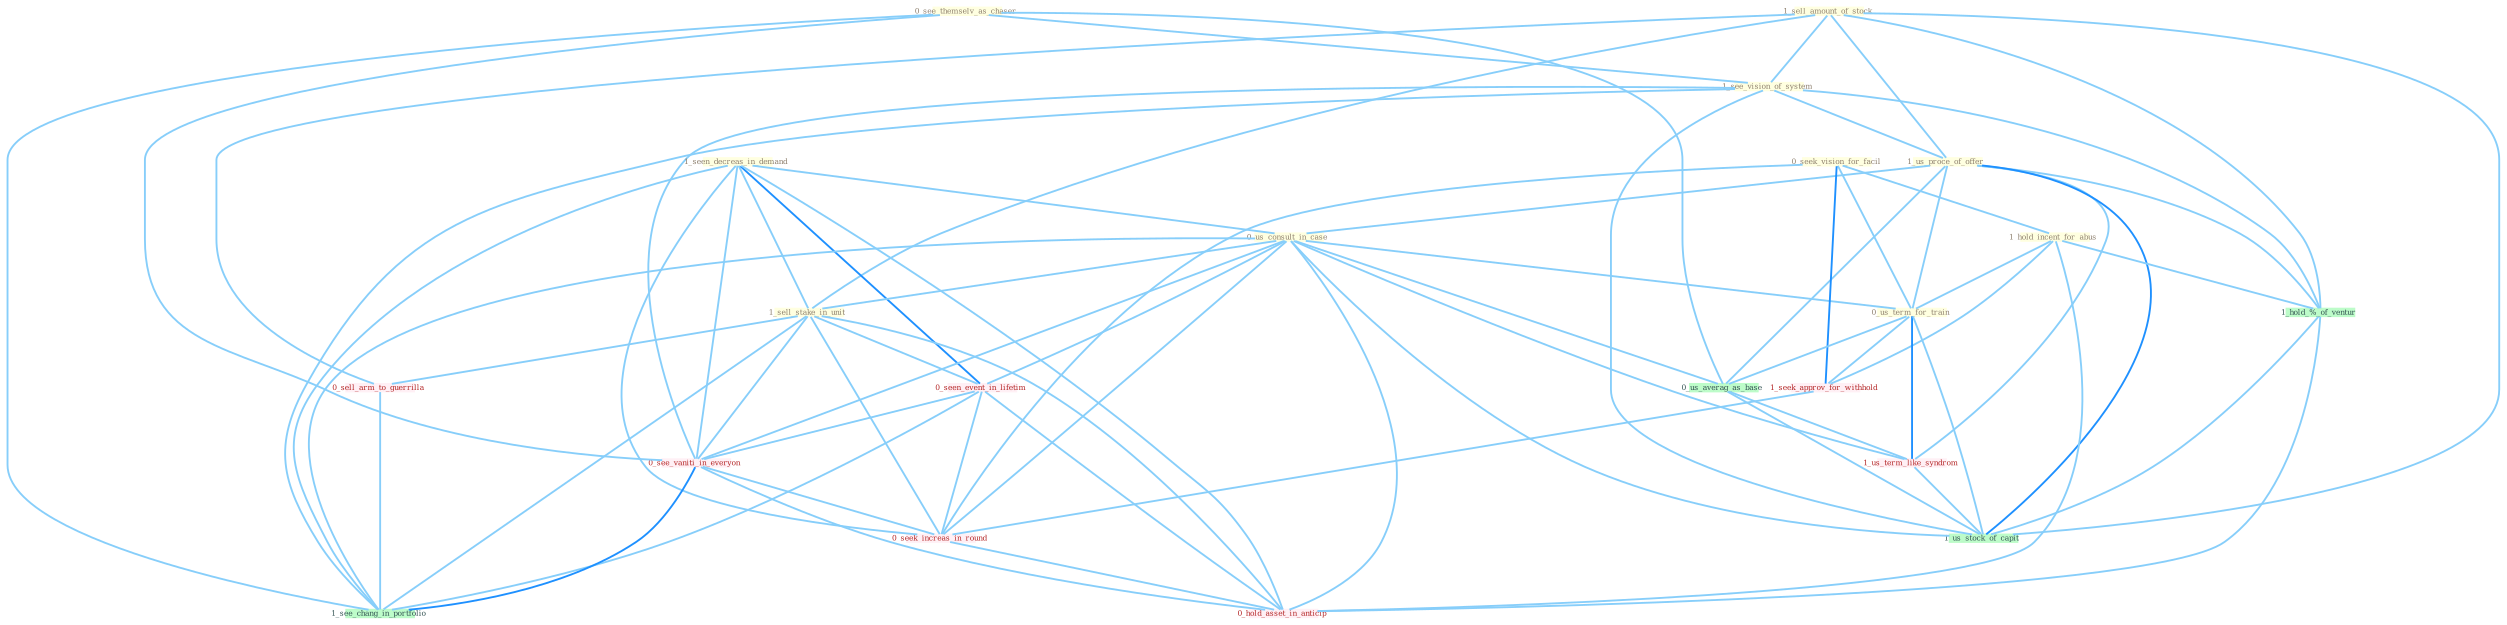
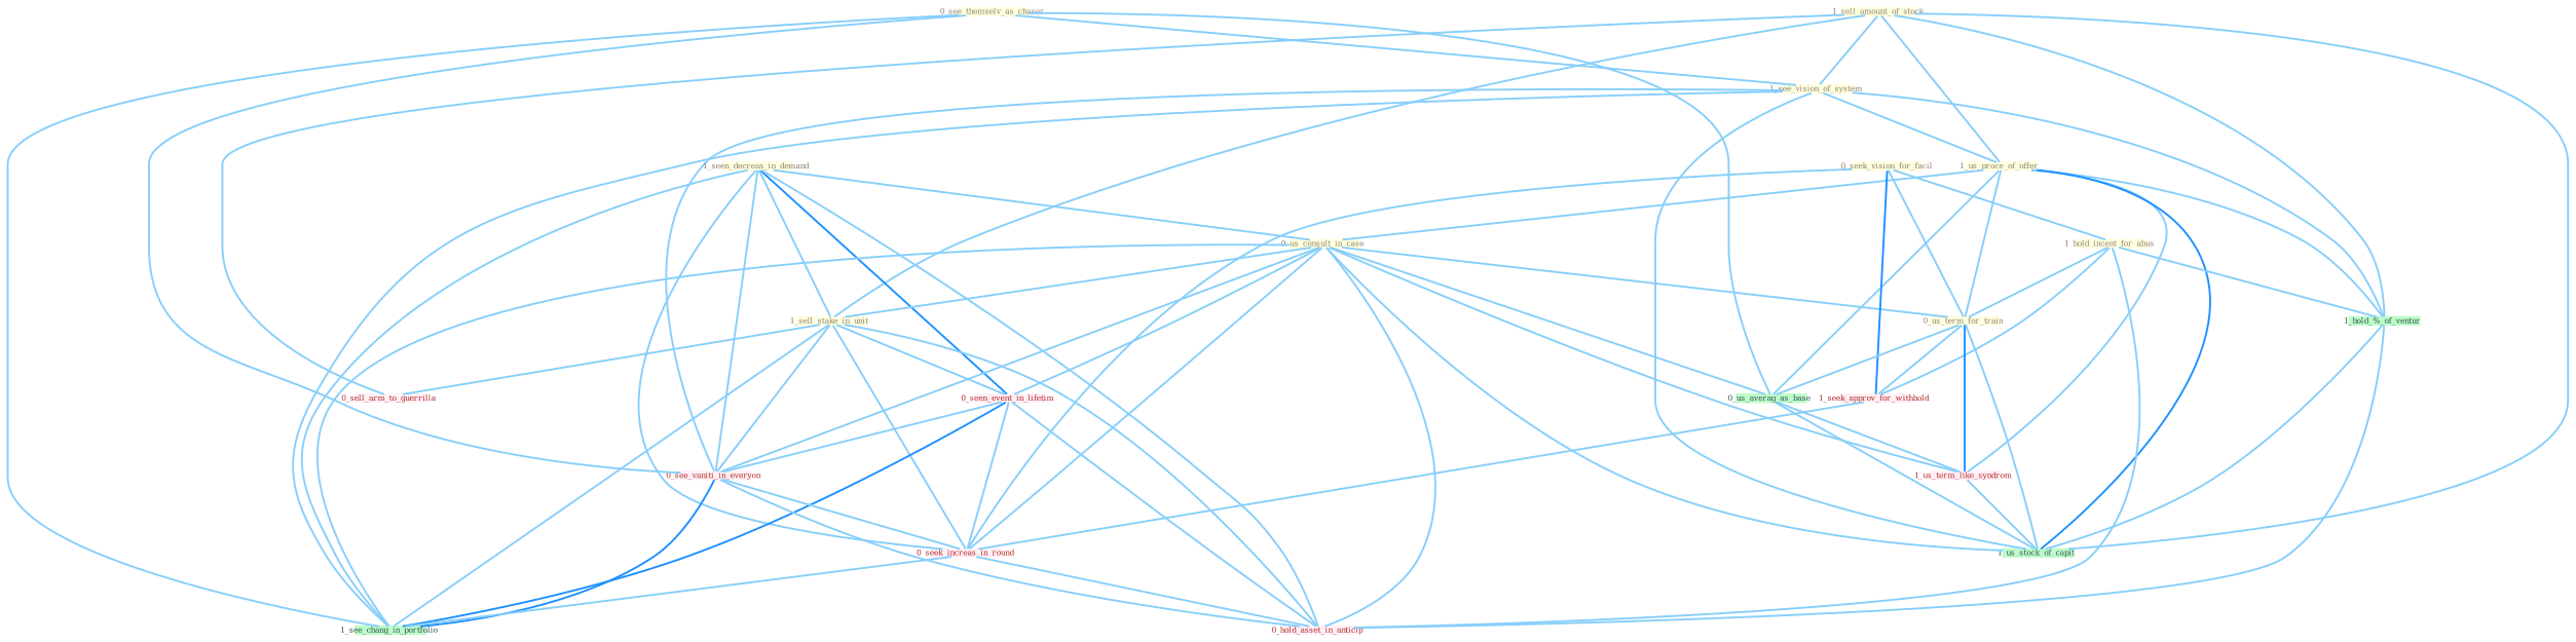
  graph {
    node [color="#ffffe0" fixedsize=true fontcolor="#8b7d6b" fontsize=4 shape=polygon style=filled]
    edge [color="#87cefa" w=1]
    "1_sell_amount_of_stock " [height=.06 width=.5]
    "0_see_themselv_as_chaser " [height=.06 width=.5]
    "1_see_vision_of_system " [height=.06 width=.5]
    "1_seen_decreas_in_demand " [height=.06 width=.5]
    "1_us_proce_of_offer " [height=.06 width=.5]
    "0_us_consult_in_case " [height=.06 width=.5]
    n7 [height=.06 label="0_seek_vision_for_facil" width=.5]
    "1_hold_incent_for_abus " [height=.06 width=.5]
    "1_sell_stake_in_unit " [height=.06 width=.5]
    "0_us_term_for_train " [height=.06 width=.5]
    "0_seen_event_in_lifetim " [color="#fff0f5" fontcolor="#b22222" height=.06 width=.5]
    "1_us_term_like_syndrom " [color="#fff0f5" fontcolor="#b22222" height=.06 width=.5]
    "1_seek_approv_for_withhold " [color="#fff0f5" fontcolor="#b22222" height=.06 width=.5]
    "0_see_vaniti_in_everyon " [color="#fff0f5" fontcolor="#b22222" height=.06 width=.5]
    "0_sell_arm_to_guerrilla " [color="#fff0f5" fontcolor="#b22222" height=.06 width=.5]
    "0_seek_increas_in_round " [color="#fff0f5" fontcolor="#b22222" height=.06 width=.5]
    "0_hold_asset_in_anticip " [color="#fff0f5" fontcolor="#b22222" height=.06 width=.5]
    "1_hold_%_of_ventur " [color="#BDFCC9" fontcolor="#2f4f4f" height=.06 width=.5]
    "1_us_stock_of_capit " [color="#BDFCC9" fontcolor="#2f4f4f" height=.06 width=.5]
    "0_us_averag_as_base " [color="#BDFCC9" fontcolor="#2f4f4f" height=.06 width=.5]
    "1_see_chang_in_portfolio " [color="#BDFCC9" fontcolor="#2f4f4f" height=.06 width=.5]
    subgraph sub_1 {
      "1_sell_amount_of_stock "
      "0_see_themselv_as_chaser "
      "1_see_vision_of_system "
      "1_seen_decreas_in_demand "
      "1_us_proce_of_offer "
      "0_us_consult_in_case "
      n7
      "1_hold_incent_for_abus "
      "1_sell_stake_in_unit "
      "0_us_term_for_train "
    }
    subgraph sub_2 {
      "0_seen_event_in_lifetim "
      "1_us_term_like_syndrom "
      "1_seek_approv_for_withhold "
      "0_see_vaniti_in_everyon "
      "0_sell_arm_to_guerrilla "
      "0_seek_increas_in_round "
      "0_hold_asset_in_anticip "
    }
    "1_sell_amount_of_stock " -- "1_see_vision_of_system "
    "1_sell_amount_of_stock " -- "1_us_proce_of_offer "
    "1_sell_amount_of_stock " -- "1_sell_stake_in_unit "
    "1_sell_amount_of_stock " -- "0_sell_arm_to_guerrilla "
    "1_sell_amount_of_stock " -- "1_hold_%_of_ventur "
    "1_sell_amount_of_stock " -- "1_us_stock_of_capit "
    "0_see_themselv_as_chaser " -- "1_see_vision_of_system "
    "0_see_themselv_as_chaser " -- "0_see_vaniti_in_everyon "
    "0_see_themselv_as_chaser " -- "0_us_averag_as_base "
    "0_see_themselv_as_chaser " -- "1_see_chang_in_portfolio "
    "1_see_vision_of_system " -- "1_us_proce_of_offer "
    "1_see_vision_of_system " -- "0_see_vaniti_in_everyon "
    "1_see_vision_of_system " -- "1_hold_%_of_ventur "
    "1_see_vision_of_system " -- "1_us_stock_of_capit "
    "1_see_vision_of_system " -- "1_see_chang_in_portfolio "
    "1_seen_decreas_in_demand " -- "0_us_consult_in_case "
    "1_seen_decreas_in_demand " -- "1_sell_stake_in_unit "
    "1_seen_decreas_in_demand " -- "0_seen_event_in_lifetim " [color="#1e90ff" w=2]
    "1_seen_decreas_in_demand " -- "0_see_vaniti_in_everyon "
    "1_seen_decreas_in_demand " -- "0_seek_increas_in_round "
    "1_seen_decreas_in_demand " -- "0_hold_asset_in_anticip "
    "1_seen_decreas_in_demand " -- "1_see_chang_in_portfolio "
    "1_us_proce_of_offer " -- "0_us_consult_in_case "
    "1_us_proce_of_offer " -- "0_us_term_for_train "
    "1_us_proce_of_offer " -- "1_us_term_like_syndrom "
    "1_us_proce_of_offer " -- "1_hold_%_of_ventur "
    "1_us_proce_of_offer " -- "1_us_stock_of_capit " [color="#1e90ff" w=2]
    "1_us_proce_of_offer " -- "0_us_averag_as_base "
    "0_us_consult_in_case " -- "1_sell_stake_in_unit "
    "0_us_consult_in_case " -- "0_us_term_for_train "
    "0_us_consult_in_case " -- "0_seen_event_in_lifetim "
    "0_us_consult_in_case " -- "1_us_term_like_syndrom "
    "0_us_consult_in_case " -- "0_see_vaniti_in_everyon "
    "0_us_consult_in_case " -- "0_seek_increas_in_round "
    "0_us_consult_in_case " -- "0_hold_asset_in_anticip "
    "0_us_consult_in_case " -- "1_us_stock_of_capit "
    "0_us_consult_in_case " -- "0_us_averag_as_base "
    "0_us_consult_in_case " -- "1_see_chang_in_portfolio "
    n7 -- "1_hold_incent_for_abus "
    n7 -- "0_us_term_for_train "
    n7 -- "1_seek_approv_for_withhold " [color="#1e90ff" w=2]
    n7 -- "0_seek_increas_in_round "
    "1_hold_incent_for_abus " -- "0_us_term_for_train "
    "1_hold_incent_for_abus " -- "1_seek_approv_for_withhold "
    "1_hold_incent_for_abus " -- "0_hold_asset_in_anticip "
    "1_hold_incent_for_abus " -- "1_hold_%_of_ventur "
    "1_sell_stake_in_unit " -- "0_seen_event_in_lifetim "
    "1_sell_stake_in_unit " -- "0_see_vaniti_in_everyon "
    "1_sell_stake_in_unit " -- "0_sell_arm_to_guerrilla "
    "1_sell_stake_in_unit " -- "0_seek_increas_in_round "
    "1_sell_stake_in_unit " -- "0_hold_asset_in_anticip "
    "1_sell_stake_in_unit " -- "1_see_chang_in_portfolio "
    "0_us_term_for_train " -- "1_us_term_like_syndrom " [color="#1e90ff" w=2]
    "0_us_term_for_train " -- "1_seek_approv_for_withhold "
    "0_us_term_for_train " -- "1_us_stock_of_capit "
    "0_us_term_for_train " -- "0_us_averag_as_base "
    "0_seen_event_in_lifetim " -- "0_see_vaniti_in_everyon "
    "0_seen_event_in_lifetim " -- "0_seek_increas_in_round "
    "0_seen_event_in_lifetim " -- "0_hold_asset_in_anticip "
-   "0_seen_event_in_lifetim " -- "1_see_chang_in_portfolio "
+   "0_seen_event_in_lifetim " -- "1_see_chang_in_portfolio " [color="#1e90ff"]
    "1_us_term_like_syndrom " -- "1_us_stock_of_capit "
    "1_seek_approv_for_withhold " -- "0_seek_increas_in_round "
    "0_see_vaniti_in_everyon " -- "0_seek_increas_in_round "
    "0_see_vaniti_in_everyon " -- "0_hold_asset_in_anticip "
    "0_see_vaniti_in_everyon " -- "1_see_chang_in_portfolio " [color="#1e90ff" w=2]
    "0_seek_increas_in_round " -- "0_hold_asset_in_anticip "
-   "0_sell_arm_to_guerrilla " -- "1_see_chang_in_portfolio "
+   "0_seek_increas_in_round " -- "1_see_chang_in_portfolio "
    "1_hold_%_of_ventur " -- "0_hold_asset_in_anticip "
    "1_hold_%_of_ventur " -- "1_us_stock_of_capit "
    "0_us_averag_as_base " -- "1_us_term_like_syndrom "
    "0_us_averag_as_base " -- "1_us_stock_of_capit "
  }
